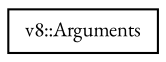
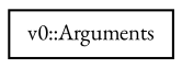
  digraph {
    rankdir=LR
    fontname="EB Garamond"
-   n1 [color=black fillcolor=white fontname="EB Garamond" fontsize=10 height=0.2 label="v8::Arguments" shape=record style=filled width=0.4]
+   n1 [color=black fillcolor=white fontname="EB Garamond" fontsize=10 height=0.2 label="v0::Arguments" shape=record style=filled width=0.4]
  }
